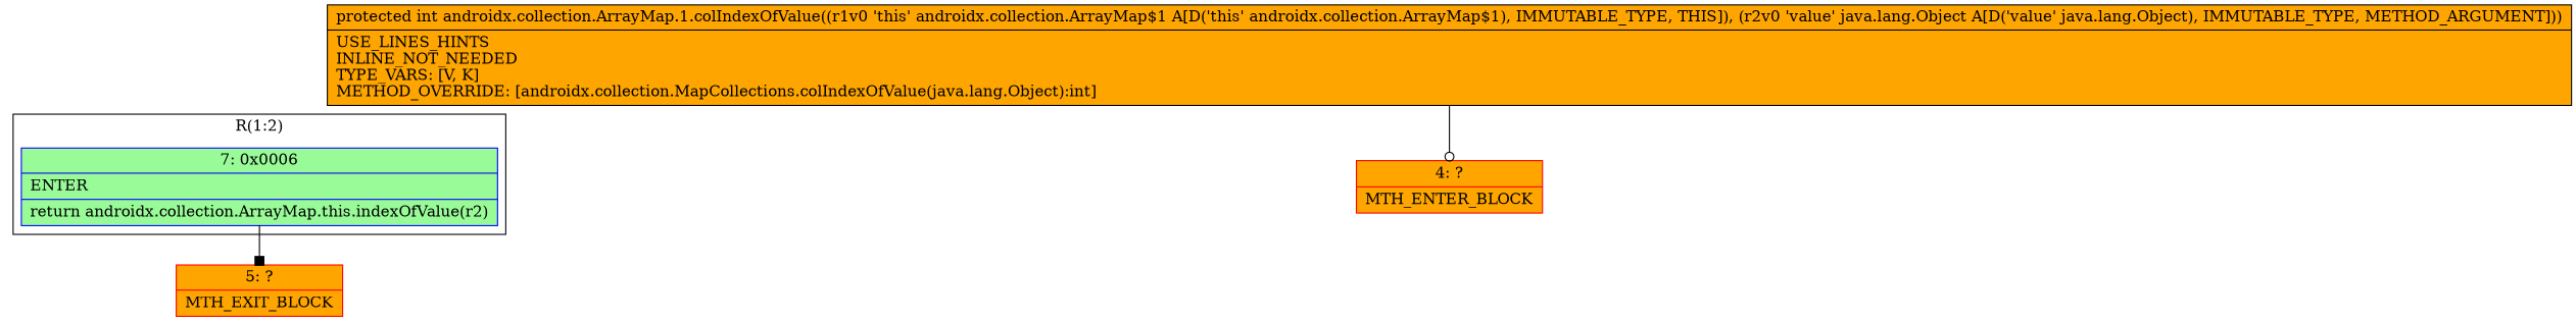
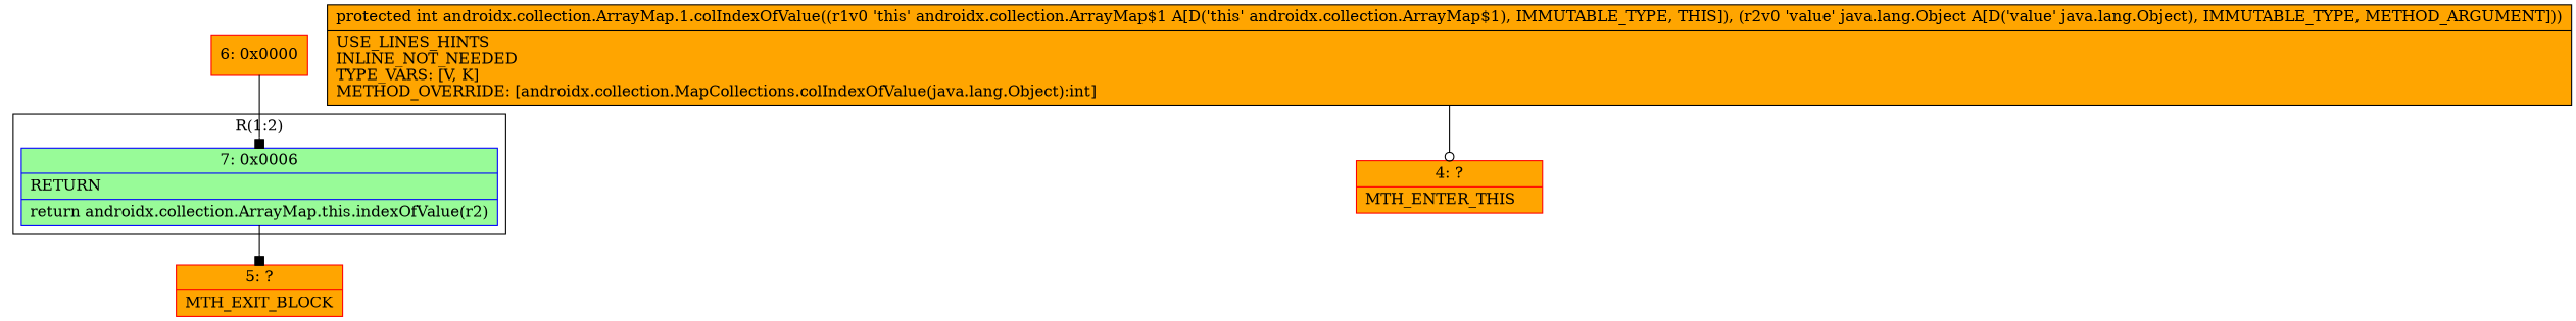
  digraph {
    node [color=red fillcolor=orange shape=record style=filled]
    edge [arrowhead=box]
-   n1 [color=blue fillcolor=palegreen label="{7\:\ 0x0006|ENTER\l|return androidx.collection.ArrayMap.this.indexOfValue(r2)\l}"]
+   n1 [color=blue fillcolor=palegreen label="{7\:\ 0x0006|RETURN\l|return androidx.collection.ArrayMap.this.indexOfValue(r2)\l}"]
    n2 [label="{5\:\ ?|MTH_EXIT_BLOCK\l}"]
-   n3 [label="{4\:\ ?|MTH_ENTER_BLOCK\l}"]
+   n3 [label="{4\:\ ?|MTH_ENTER_THIS\l}"]
+   n4 [label="{6\:\ 0x0000}"]
    n5 [label="{protected int androidx.collection.ArrayMap.1.colIndexOfValue((r1v0 'this' androidx.collection.ArrayMap$1 A[D('this' androidx.collection.ArrayMap$1), IMMUTABLE_TYPE, THIS]), (r2v0 'value' java.lang.Object A[D('value' java.lang.Object), IMMUTABLE_TYPE, METHOD_ARGUMENT]))  | USE_LINES_HINTS\lINLINE_NOT_NEEDED\lTYPE_VARS: [V, K]\lMETHOD_OVERRIDE: [androidx.collection.MapCollections.colIndexOfValue(java.lang.Object):int]\l}" color=""]
    subgraph cluster_1 {
      label="R(1:2)"
      n1
    }
    n1 -> n2
+   n4 -> n1
    n5 -> n3 [arrowhead=odot]
  }
